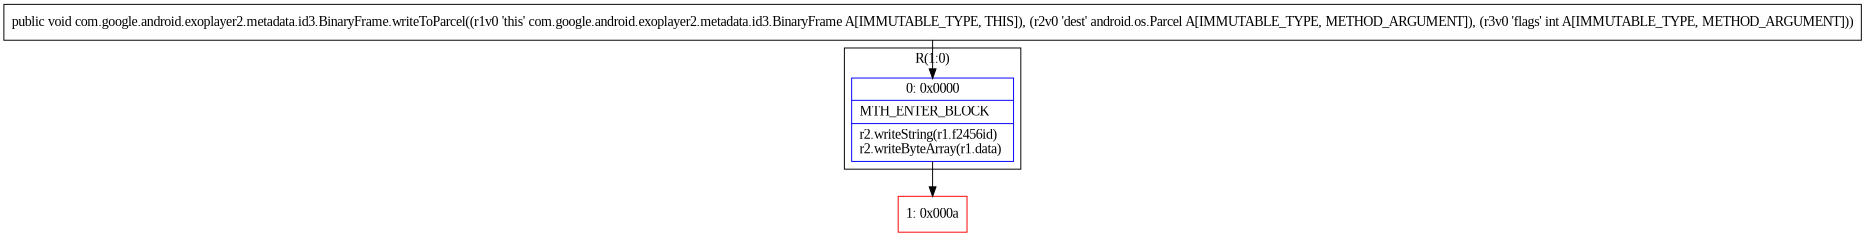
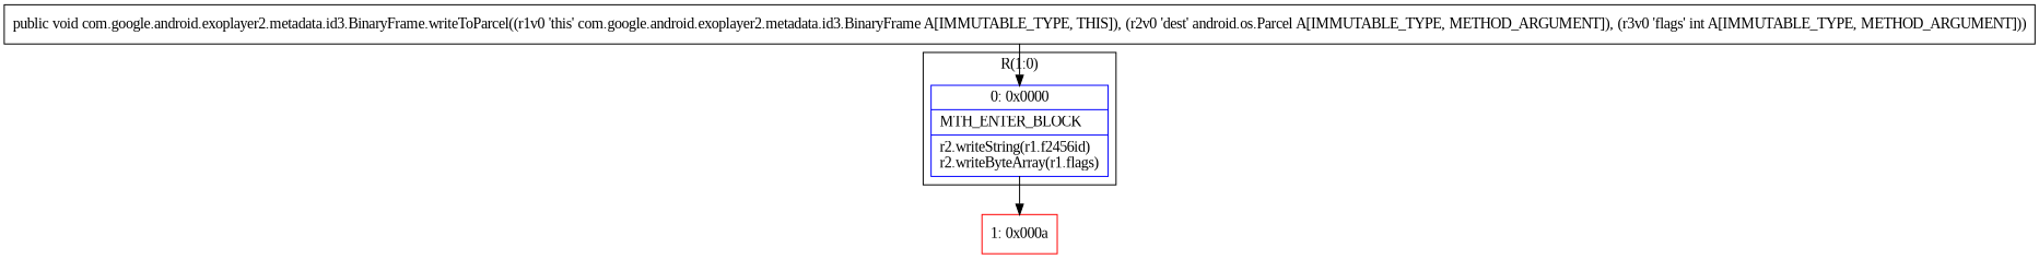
  digraph {
    fontname="Liberation Serif"
    node [shape=record fontname="Liberation Serif"]
    edge [fontname="Liberation Serif"]
-   n1 [color=blue label="{0\:\ 0x0000|MTH_ENTER_BLOCK\l|r2.writeString(r1.f2456id)\lr2.writeByteArray(r1.data)\l}"]
+   n1 [color=blue label="{0\:\ 0x0000|MTH_ENTER_BLOCK\l|r2.writeString(r1.f2456id)\lr2.writeByteArray(r1.flags)\l}"]
    n2 [color=red label="{1\:\ 0x000a}"]
    n3 [label="{public void com.google.android.exoplayer2.metadata.id3.BinaryFrame.writeToParcel((r1v0 'this' com.google.android.exoplayer2.metadata.id3.BinaryFrame A[IMMUTABLE_TYPE, THIS]), (r2v0 'dest' android.os.Parcel A[IMMUTABLE_TYPE, METHOD_ARGUMENT]), (r3v0 'flags' int A[IMMUTABLE_TYPE, METHOD_ARGUMENT])) }"]
    subgraph cluster_1 {
      label="R(1:0)"
      n1
    }
    n1 -> n2
    n3 -> n1
  }
